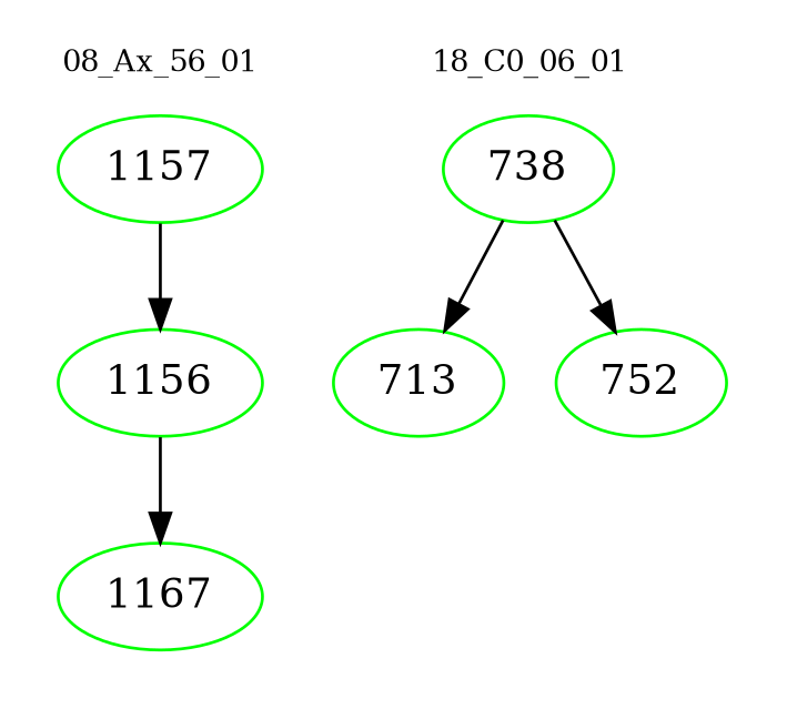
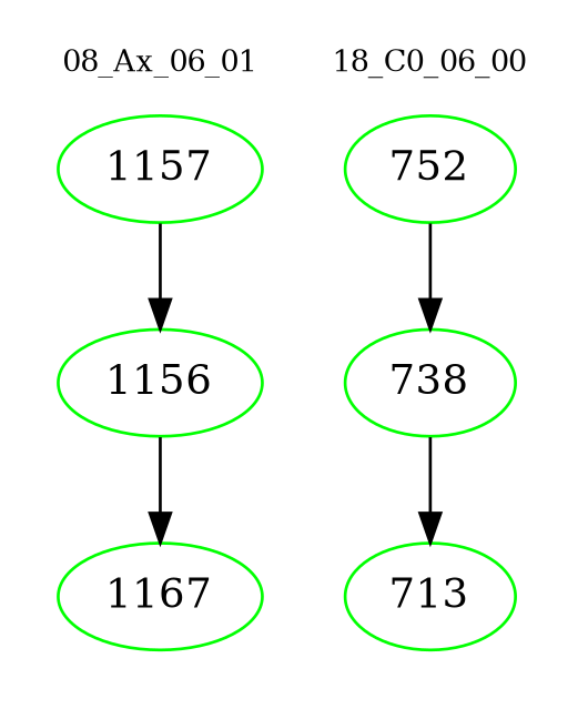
  digraph {
    node [color=green]
    edge [color=black]
    n1 [label=1156]
    n2 [label=1157]
    n3 [label=1167]
    n4 [label=738]
    n5 [label=713]
    n6 [label=752]
    subgraph cluster_1 {
      color=white
      fontsize=10
-     label="08_Ax_56_01"
+     label="08_Ax_06_01"
      n1
      n2
      n3
    }
    subgraph cluster_2 {
      color=white
      fontsize=10
-     label="18_C0_06_01"
+     label="18_C0_06_00"
      n4
      n5
      n6
    }
    n1 -> n3
    n2 -> n1
    n4 -> n5
-   n4 -> n6
+   n6 -> n4
  }
